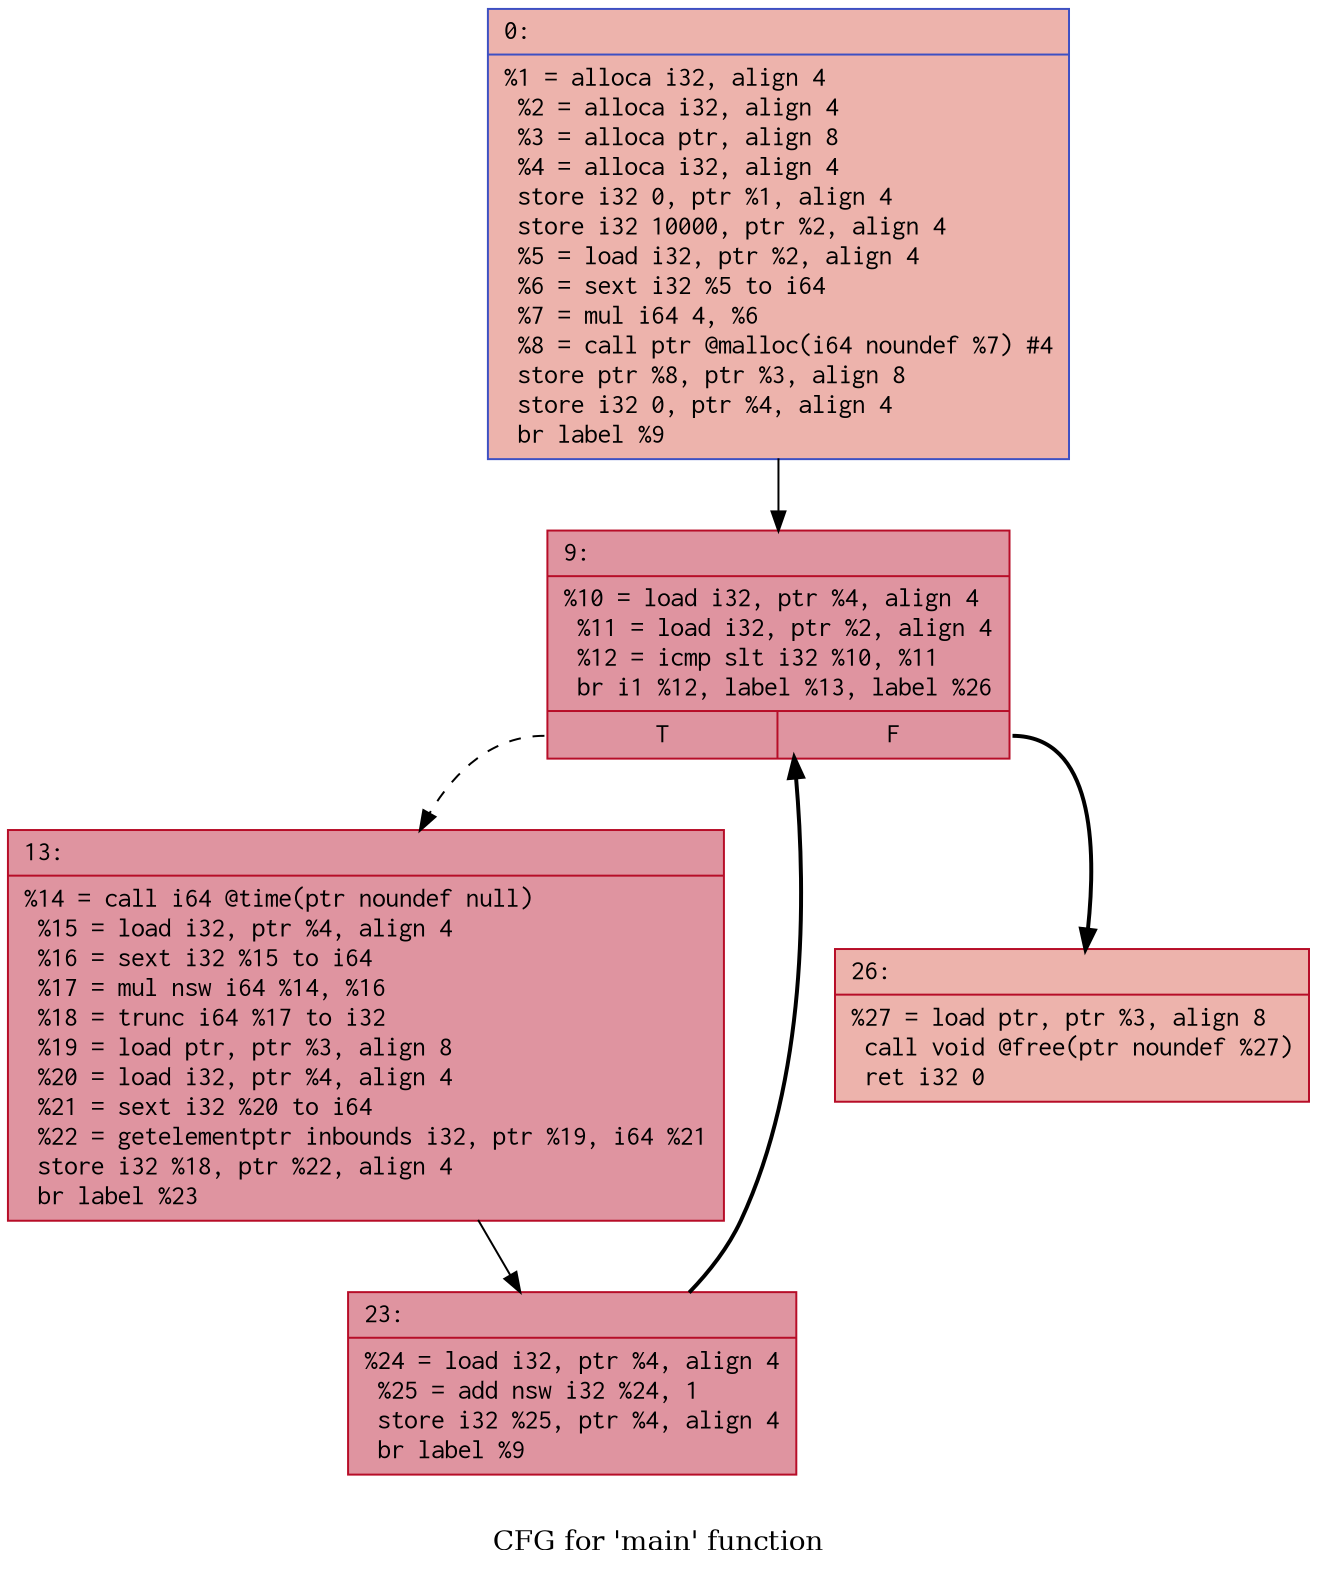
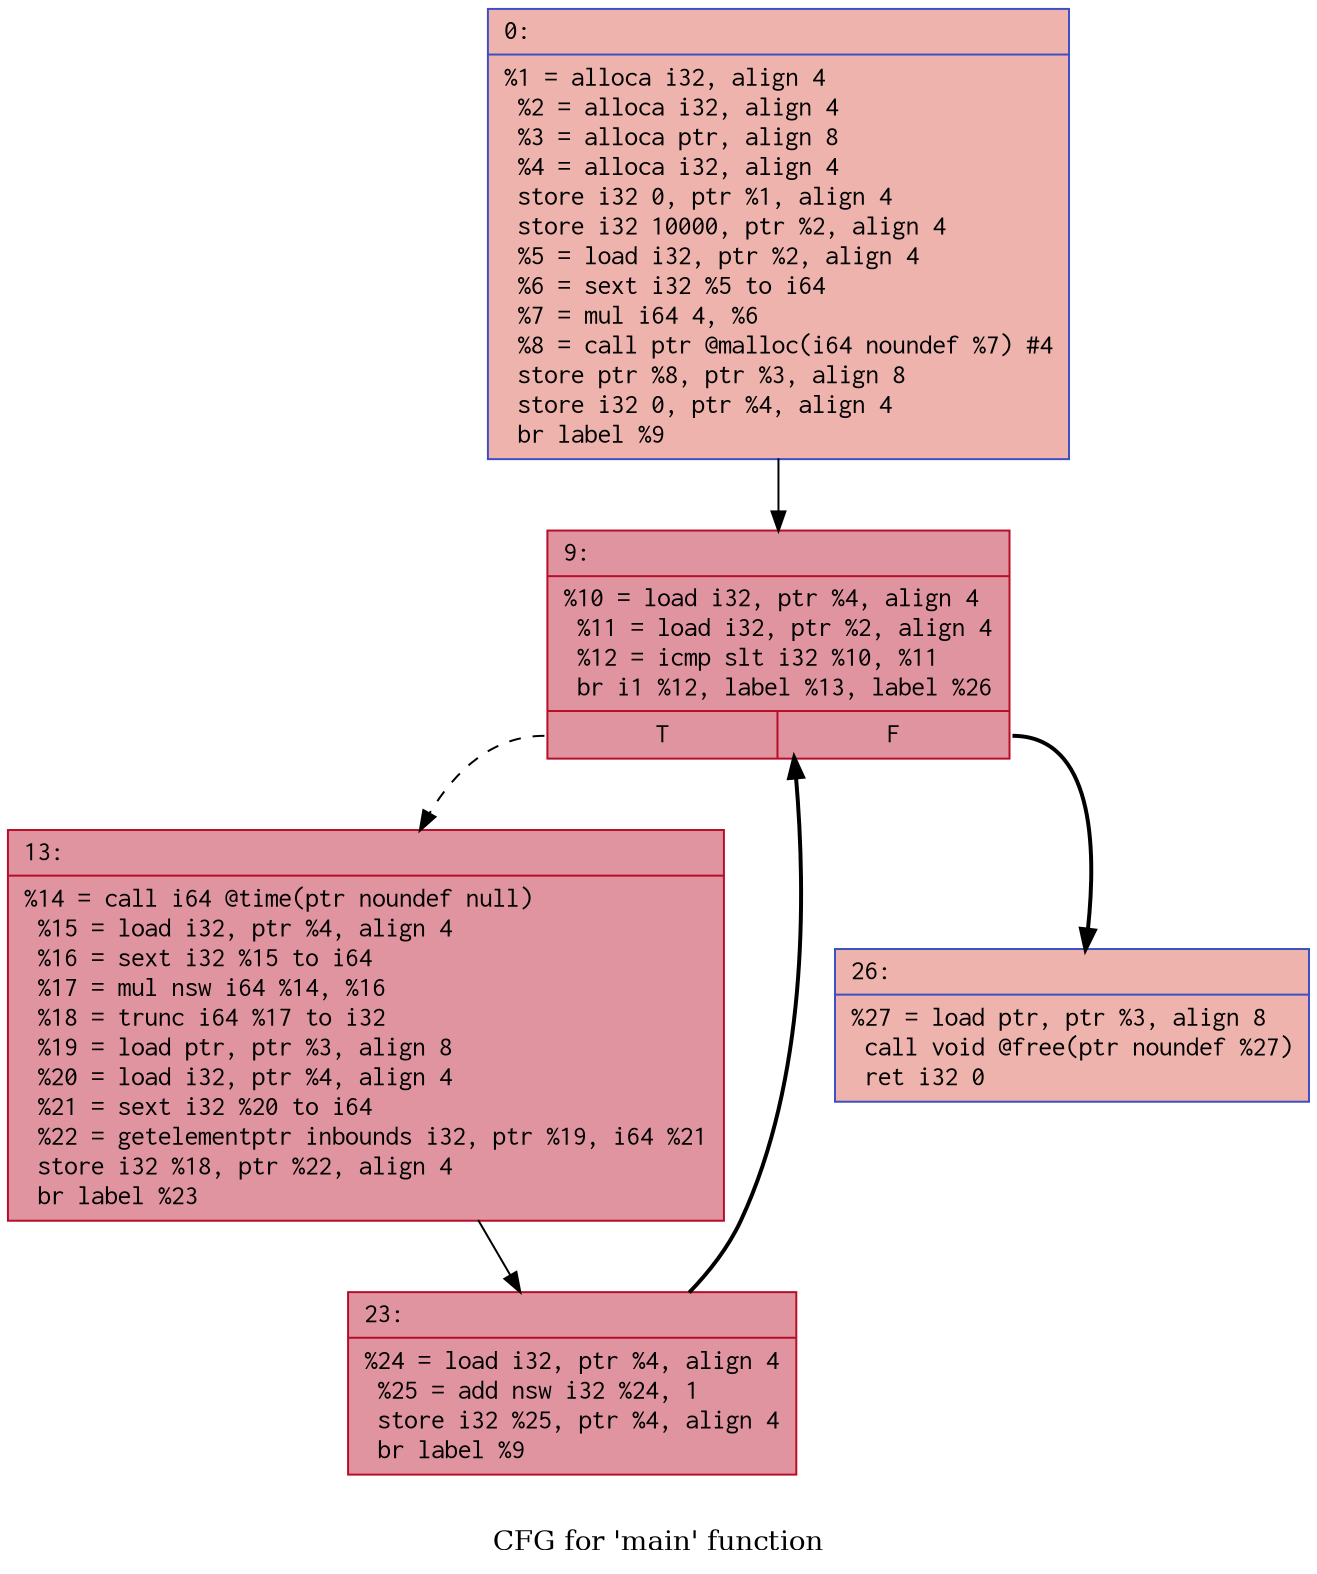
  digraph {
    label="CFG for 'main' function"
    node [color="#b70d28ff" fillcolor="#b70d2870" fontname=Courier shape=record style=filled]
    edge [style=solid]
    n1 [color="#3d50c3ff" fillcolor="#d6524470" label="{0:\l|  %1 = alloca i32, align 4\l  %2 = alloca i32, align 4\l  %3 = alloca ptr, align 8\l  %4 = alloca i32, align 4\l  store i32 0, ptr %1, align 4\l  store i32 10000, ptr %2, align 4\l  %5 = load i32, ptr %2, align 4\l  %6 = sext i32 %5 to i64\l  %7 = mul i64 4, %6\l  %8 = call ptr @malloc(i64 noundef %7) #4\l  store ptr %8, ptr %3, align 8\l  store i32 0, ptr %4, align 4\l  br label %9\l}"]
    n2 [label="{9:\l|  %10 = load i32, ptr %4, align 4\l  %11 = load i32, ptr %2, align 4\l  %12 = icmp slt i32 %10, %11\l  br i1 %12, label %13, label %26\l|{<s0>T|<s1>F}}"]
    n3 [label="{13:\l|  %14 = call i64 @time(ptr noundef null)\l  %15 = load i32, ptr %4, align 4\l  %16 = sext i32 %15 to i64\l  %17 = mul nsw i64 %14, %16\l  %18 = trunc i64 %17 to i32\l  %19 = load ptr, ptr %3, align 8\l  %20 = load i32, ptr %4, align 4\l  %21 = sext i32 %20 to i64\l  %22 = getelementptr inbounds i32, ptr %19, i64 %21\l  store i32 %18, ptr %22, align 4\l  br label %23\l}"]
-   n4 [fillcolor="#d6524470" label="{26:\l|  %27 = load ptr, ptr %3, align 8\l  call void @free(ptr noundef %27)\l  ret i32 0\l}"]
+   n4 [color="#3d50c3ff" fillcolor="#d6524470" label="{26:\l|  %27 = load ptr, ptr %3, align 8\l  call void @free(ptr noundef %27)\l  ret i32 0\l}"]
    n5 [label="{23:\l|  %24 = load i32, ptr %4, align 4\l  %25 = add nsw i32 %24, 1\l  store i32 %25, ptr %4, align 4\l  br label %9\l}"]
    n1 -> n2
    n2 -> n3 [tailport=s0 style=dashed]
    n2 -> n4 [tailport=s1 style=bold]
    n3 -> n5
    n5 -> n2 [style=bold]
  }
